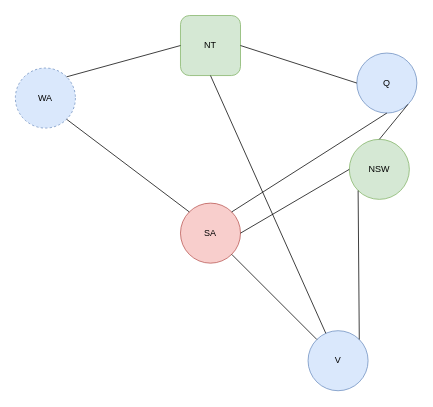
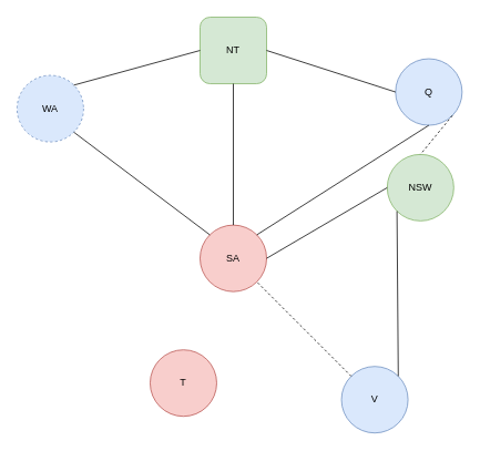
  <mxCell id="0" />
  <mxCell id="1" parent="0" />
  <mxCell id="2" value="SA" style="ellipse;whiteSpace=wrap;html=1;aspect=fixed;fillColor=#f8cecc;strokeColor=#b85450;" parent="1" vertex="1"><mxGeometry x="240" y="270" width="80" height="80" as="geometry" /></mxCell>
  <mxCell id="3" value="NT" style="whiteSpace=wrap;html=1;aspect=fixed;fillColor=#d5e8d4;strokeColor=#82b366;rounded=1;" parent="1" vertex="1"><mxGeometry x="240" y="20" width="80" height="80" as="geometry" /></mxCell>
  <mxCell id="4" value="WA" style="ellipse;whiteSpace=wrap;html=1;aspect=fixed;fillColor=#dae8fc;strokeColor=#6c8ebf;dashed=1;" parent="1" vertex="1"><mxGeometry x="20" y="90" width="80" height="80" as="geometry" /></mxCell>
  <mxCell id="5" value="Q" style="ellipse;whiteSpace=wrap;html=1;aspect=fixed;fillColor=#dae8fc;strokeColor=#6c8ebf;" parent="1" vertex="1"><mxGeometry x="475" y="70" width="80" height="80" as="geometry" /></mxCell>
  <mxCell id="6" value="NSW" style="ellipse;whiteSpace=wrap;html=1;aspect=fixed;fillColor=#d5e8d4;strokeColor=#82b366;" parent="1" vertex="1"><mxGeometry x="465" y="185" width="80" height="80" as="geometry" /></mxCell>
  <mxCell id="7" value="V" style="ellipse;whiteSpace=wrap;html=1;aspect=fixed;fillColor=#dae8fc;strokeColor=#6c8ebf;" parent="1" vertex="1"><mxGeometry x="410" y="440" width="80" height="80" as="geometry" /></mxCell>
  <mxCell id="8" value="" style="endArrow=none;html=1;rounded=0;entryX=0;entryY=0;entryDx=0;entryDy=0;exitX=1;exitY=1;exitDx=0;exitDy=0;" parent="1" source="4" target="2" edge="1"><mxGeometry width="50" height="50" relative="1" as="geometry"><mxPoint x="170" y="300" as="sourcePoint" /><mxPoint x="220" y="250" as="targetPoint" /></mxGeometry></mxCell>
  <mxCell id="9" value="" style="endArrow=none;html=1;rounded=0;entryX=0;entryY=0.5;entryDx=0;entryDy=0;exitX=1;exitY=0;exitDx=0;exitDy=0;" parent="1" source="4" target="3" edge="1"><mxGeometry width="50" height="50" relative="1" as="geometry"><mxPoint x="158" y="238" as="sourcePoint" /><mxPoint x="262" y="292" as="targetPoint" /></mxGeometry></mxCell>
- <mxCell id="10" value="" style="endArrow=none;html=1;rounded=0;exitX=0.5;exitY=1;exitDx=0;exitDy=0;" parent="1" source="3" target="7" edge="1"><mxGeometry width="50" height="50" relative="1" as="geometry"><mxPoint x="168" y="248" as="sourcePoint" /><mxPoint x="272" y="302" as="targetPoint" /></mxGeometry></mxCell>
+ <mxCell id="10" value="" style="endArrow=none;html=1;rounded=0;entryX=0.5;entryY=0;entryDx=0;entryDy=0;exitX=0.5;exitY=1;exitDx=0;exitDy=0;" parent="1" source="3" target="2" edge="1"><mxGeometry width="50" height="50" relative="1" as="geometry"><mxPoint x="168" y="248" as="sourcePoint" /><mxPoint x="272" y="302" as="targetPoint" /></mxGeometry></mxCell>
  <mxCell id="11" value="" style="endArrow=none;html=1;rounded=0;entryX=0;entryY=0.5;entryDx=0;entryDy=0;exitX=1;exitY=0.5;exitDx=0;exitDy=0;" parent="1" source="3" target="5" edge="1"><mxGeometry width="50" height="50" relative="1" as="geometry"><mxPoint x="290" y="110" as="sourcePoint" /><mxPoint x="290" y="280" as="targetPoint" /></mxGeometry></mxCell>
  <mxCell id="12" value="" style="endArrow=none;html=1;rounded=0;entryX=1;entryY=0;entryDx=0;entryDy=0;exitX=0.5;exitY=1;exitDx=0;exitDy=0;" parent="1" source="5" target="2" edge="1"><mxGeometry width="50" height="50" relative="1" as="geometry"><mxPoint x="300" y="120" as="sourcePoint" /><mxPoint x="300" y="290" as="targetPoint" /></mxGeometry></mxCell>
  <mxCell id="13" value="" style="endArrow=none;html=1;rounded=0;entryX=1;entryY=0.5;entryDx=0;entryDy=0;exitX=0;exitY=0.5;exitDx=0;exitDy=0;" parent="1" source="6" target="2" edge="1"><mxGeometry width="50" height="50" relative="1" as="geometry"><mxPoint x="525" y="160" as="sourcePoint" /><mxPoint x="318" y="292" as="targetPoint" /></mxGeometry></mxCell>
- <mxCell id="14" value="" style="endArrow=none;html=1;rounded=0;entryX=1;entryY=1;entryDx=0;entryDy=0;" parent="1" source="7" target="2" edge="1"><mxGeometry width="50" height="50" relative="1" as="geometry"><mxPoint x="510" y="330" as="sourcePoint" /><mxPoint x="330" y="320" as="targetPoint" /></mxGeometry></mxCell>
- <mxCell id="15" value="" style="endArrow=none;html=1;rounded=0;entryX=0.5;entryY=0;entryDx=0;entryDy=0;exitX=1;exitY=1;exitDx=0;exitDy=0;" parent="1" source="5" target="6" edge="1"><mxGeometry width="50" height="50" relative="1" as="geometry"><mxPoint x="330" y="70" as="sourcePoint" /><mxPoint x="485" y="120" as="targetPoint" /></mxGeometry></mxCell>
+ <mxCell id="14" value="" style="endArrow=none;html=1;rounded=0;entryX=1;entryY=1;entryDx=0;entryDy=0;dashed=1;" parent="1" source="7" target="2" edge="1"><mxGeometry width="50" height="50" relative="1" as="geometry"><mxPoint x="510" y="330" as="sourcePoint" /><mxPoint x="330" y="320" as="targetPoint" /></mxGeometry></mxCell>
+ <mxCell id="15" value="" style="endArrow=none;html=1;rounded=0;entryX=0.5;entryY=0;entryDx=0;entryDy=0;exitX=1;exitY=1;exitDx=0;exitDy=0;dashed=1;" parent="1" source="5" target="6" edge="1"><mxGeometry width="50" height="50" relative="1" as="geometry"><mxPoint x="330" y="70" as="sourcePoint" /><mxPoint x="485" y="120" as="targetPoint" /></mxGeometry></mxCell>
  <mxCell id="16" value="" style="endArrow=none;html=1;rounded=0;entryX=1;entryY=0;entryDx=0;entryDy=0;exitX=0;exitY=1;exitDx=0;exitDy=0;" parent="1" source="6" target="7" edge="1"><mxGeometry width="50" height="50" relative="1" as="geometry"><mxPoint x="553" y="148" as="sourcePoint" /><mxPoint x="550" y="290" as="targetPoint" /></mxGeometry></mxCell>
+ <mxCell id="17" value="T" style="ellipse;whiteSpace=wrap;html=1;aspect=fixed;fillColor=#f8cecc;strokeColor=#b85450;" parent="1" vertex="1"><mxGeometry x="180" y="420" width="80" height="80" as="geometry" /></mxCell>
